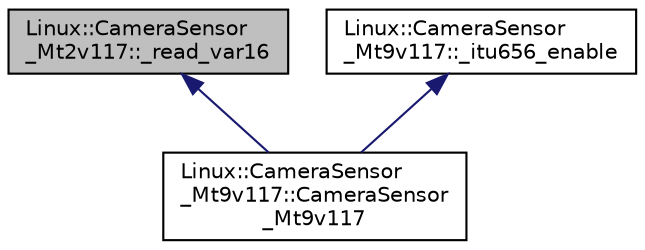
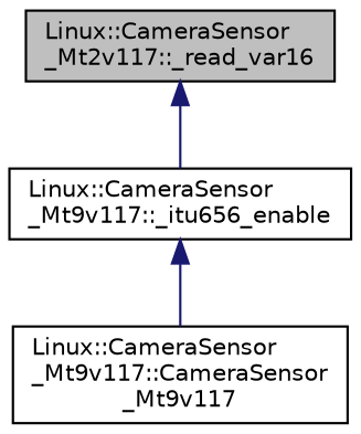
  digraph {
    rankdir=TB
    node [color=black fillcolor=white fontname=Helvetica fontsize=10 shape=record style=filled]
    edge [color=midnightblue dir=back fontname=Helvetica fontsize=10 labelfontname=Helvetica labelfontsize=10 style=solid]
    n1 [fillcolor=grey75 fontcolor=black height=0.2 label="Linux::CameraSensor\l_Mt2v117::_read_var16" width=0.4]
    n2 [height=0.2 label="Linux::CameraSensor\l_Mt9v117::_itu656_enable" width=0.4]
    n3 [height=0.2 label="Linux::CameraSensor\l_Mt9v117::CameraSensor\l_Mt9v117" width=0.4]
-   n1 -> n3
+   n1 -> n2
    n2 -> n3
  }
